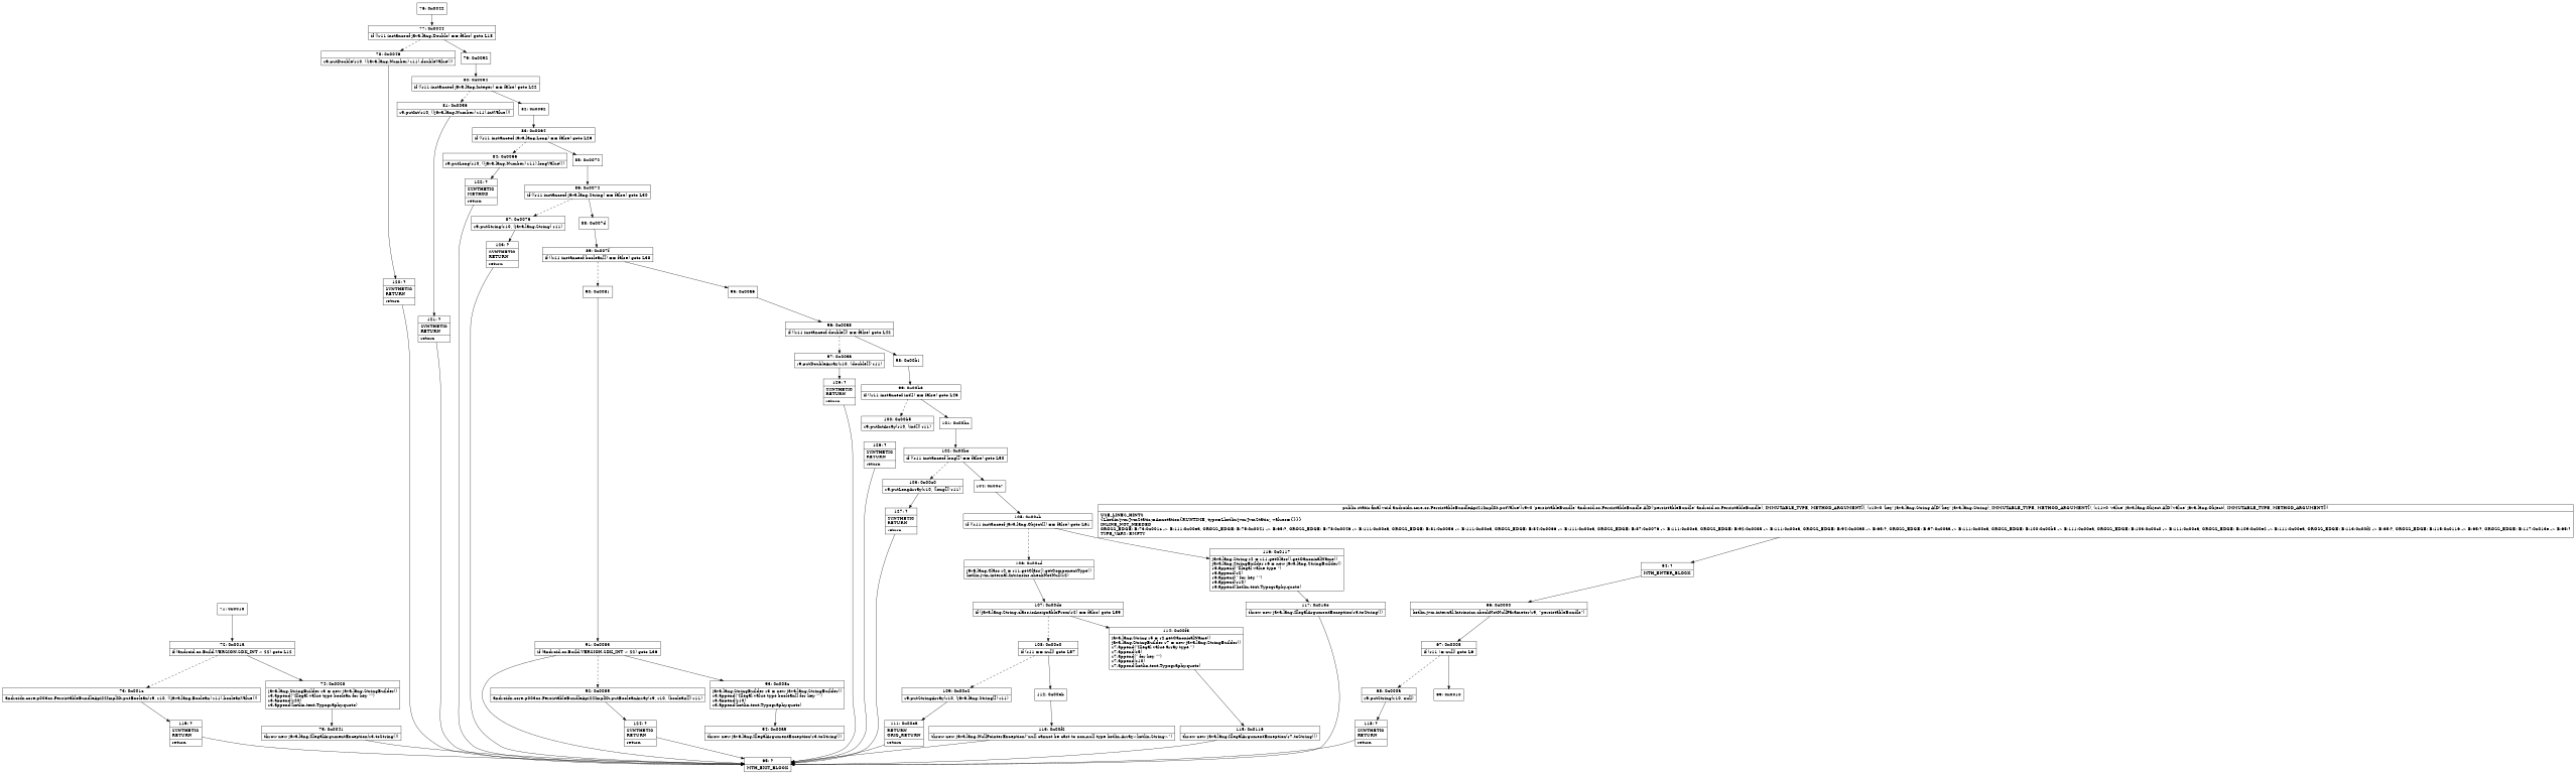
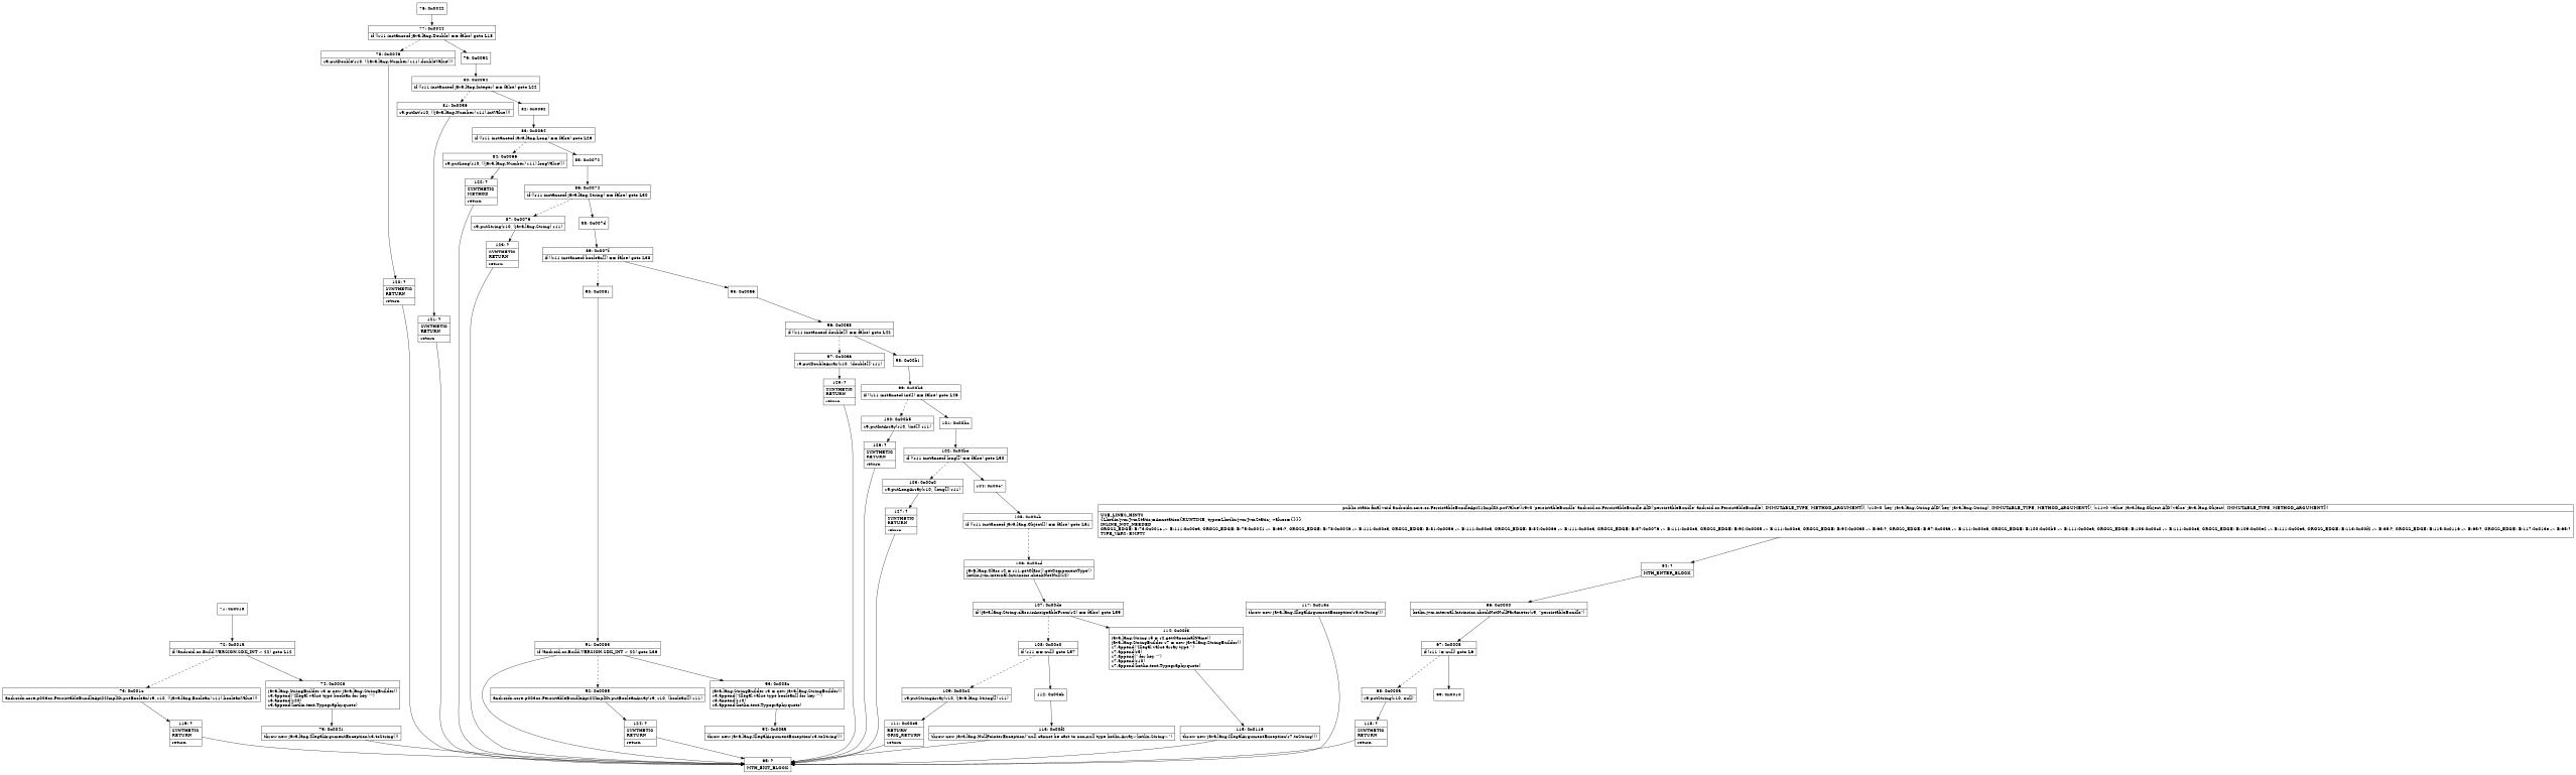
  digraph {
    node [shape=record]
    n1 [label="{64\:\ ?|MTH_ENTER_BLOCK\l}"]
    n2 [label="{66\:\ 0x0000|kotlin.jvm.internal.Intrinsics.checkNotNullParameter(r9, \"persistableBundle\")\l}"]
    n3 [label="{67\:\ 0x0008|if (r11 != null) goto L6\l}"]
    n4 [label="{68\:\ 0x000a|r9.putString(r10, null)\l}"]
    n5 [label="{69\:\ 0x0010}"]
    n6 [label="{118\:\ ?|SYNTHETIC\lRETURN\l|return\l}"]
    n7 [label="{65\:\ ?|MTH_EXIT_BLOCK\l}"]
    n8 [label="{71\:\ 0x0018}"]
    n9 [label="{72\:\ 0x001a|if (android.os.Build.VERSION.SDK_INT \< 22) goto L12\l}"]
    n10 [label="{76\:\ 0x0042}"]
    n11 [label="{77\:\ 0x0044|if ((r11 instanceof java.lang.Double) == false) goto L18\l}"]
    n12 [label="{73\:\ 0x001c|androidx.core.p003os.PersistableBundleApi22ImplKt.putBoolean(r9, r10, ((java.lang.Boolean) r11).booleanValue())\l}"]
    n13 [label="{74\:\ 0x0028|java.lang.StringBuilder r3 = new java.lang.StringBuilder()\lr3.append(\"Illegal value type boolean for key \"\")\lr3.append(r20)\lr3.append(kotlin.text.Typography.quote)\l}"]
    n14 [label="{119\:\ ?|SYNTHETIC\lRETURN\l|return\l}"]
    n15 [label="{75\:\ 0x0041|throw new java.lang.IllegalArgumentException(r3.toString())\l}"]
    n16 [label="{78\:\ 0x0046|r9.putDouble(r10, ((java.lang.Number) r11).doubleValue())\l}"]
    n17 [label="{79\:\ 0x0052}"]
    n18 [label="{120\:\ ?|SYNTHETIC\lRETURN\l|return\l}"]
    n19 [label="{80\:\ 0x0054|if ((r11 instanceof java.lang.Integer) == false) goto L22\l}"]
    n20 [label="{81\:\ 0x0056|r9.putInt(r10, ((java.lang.Number) r11).intValue())\l}"]
    n21 [label="{82\:\ 0x0062}"]
    n22 [label="{121\:\ ?|SYNTHETIC\lRETURN\l|return\l}"]
    n23 [label="{83\:\ 0x0064|if ((r11 instanceof java.lang.Long) == false) goto L26\l}"]
    n24 [label="{84\:\ 0x0066|r9.putLong(r10, ((java.lang.Number) r11).longValue())\l}"]
    n25 [label="{85\:\ 0x0072}"]
    n26 [label="{122\:\ ?|SYNTHETIC\lMETHOD\l|return\l}"]
    n27 [label="{86\:\ 0x0074|if ((r11 instanceof java.lang.String) == false) goto L30\l}"]
    n28 [label="{87\:\ 0x0076|r9.putString(r10, (java.lang.String) r11)\l}"]
    n29 [label="{88\:\ 0x007d}"]
    n30 [label="{123\:\ ?|SYNTHETIC\lRETURN\l|return\l}"]
    n31 [label="{89\:\ 0x007f|if ((r11 instanceof boolean[]) == false) goto L38\l}"]
    n32 [label="{90\:\ 0x0081}"]
    n33 [label="{95\:\ 0x00a6}"]
    n34 [label="{91\:\ 0x0083|if (android.os.Build.VERSION.SDK_INT \< 22) goto L36\l}"]
    n35 [label="{96\:\ 0x00a8|if ((r11 instanceof double[]) == false) goto L42\l}"]
    n36 [label="{92\:\ 0x0085|androidx.core.p003os.PersistableBundleApi22ImplKt.putBooleanArray(r9, r10, (boolean[]) r11)\l}"]
    n37 [label="{93\:\ 0x008c|java.lang.StringBuilder r3 = new java.lang.StringBuilder()\lr3.append(\"Illegal value type boolean[] for key \"\")\lr3.append(r10)\lr3.append(kotlin.text.Typography.quote)\l}"]
    n38 [label="{124\:\ ?|SYNTHETIC\lRETURN\l|return\l}"]
    n39 [label="{94\:\ 0x00a5|throw new java.lang.IllegalArgumentException(r3.toString())\l}"]
    n40 [label="{97\:\ 0x00aa|r9.putDoubleArray(r10, (double[]) r11)\l}"]
    n41 [label="{98\:\ 0x00b1}"]
    n42 [label="{125\:\ ?|SYNTHETIC\lRETURN\l|return\l}"]
    n43 [label="{99\:\ 0x00b3|if ((r11 instanceof int[]) == false) goto L46\l}"]
    n44 [label="{100\:\ 0x00b5|r9.putIntArray(r10, (int[]) r11)\l}"]
    n45 [label="{101\:\ 0x00bc}"]
    n46 [label="{126\:\ ?|SYNTHETIC\lRETURN\l|return\l}"]
    n47 [label="{102\:\ 0x00be|if ((r11 instanceof long[]) == false) goto L50\l}"]
    n48 [label="{103\:\ 0x00c0|r9.putLongArray(r10, (long[]) r11)\l}"]
    n49 [label="{104\:\ 0x00c7}"]
    n50 [label="{127\:\ ?|SYNTHETIC\lRETURN\l|return\l}"]
    n51 [label="{105\:\ 0x00cb|if ((r11 instanceof java.lang.Object[]) == false) goto L61\l}"]
    n52 [label="{106\:\ 0x00cd|java.lang.Class r2 = r11.getClass().getComponentType()\lkotlin.jvm.internal.Intrinsics.checkNotNull(r2)\l}"]
-   n53 [label="{116\:\ 0x0117|java.lang.String r2 = r11.getClass().getCanonicalName()\ljava.lang.StringBuilder r6 = new java.lang.StringBuilder()\lr6.append(\"Illegal value type \")\lr6.append(r2)\lr6.append(\" for key \"\")\lr6.append(r10)\lr6.append(kotlin.text.Typography.quote)\l}"]
    n54 [label="{107\:\ 0x00de|if (java.lang.String.class.isAssignableFrom(r2) == false) goto L59\l}"]
    n55 [label="{117\:\ 0x013e|throw new java.lang.IllegalArgumentException(r6.toString())\l}"]
    n56 [label="{108\:\ 0x00e0|if (r11 == null) goto L57\l}"]
    n57 [label="{114\:\ 0x00f3|java.lang.String r5 = r2.getCanonicalName()\ljava.lang.StringBuilder r7 = new java.lang.StringBuilder()\lr7.append(\"Illegal value array type \")\lr7.append(r5)\lr7.append(\" for key \"\")\lr7.append(r10)\lr7.append(kotlin.text.Typography.quote)\l}"]
    n58 [label="{109\:\ 0x00e2|r9.putStringArray(r10, (java.lang.String[]) r11)\l}"]
    n59 [label="{112\:\ 0x00eb}"]
    n60 [label="{115\:\ 0x0116|throw new java.lang.IllegalArgumentException(r7.toString())\l}"]
    n61 [label="{111\:\ 0x00ea|RETURN\lORIG_RETURN\l|return\l}"]
    n62 [label="{113\:\ 0x00f2|throw new java.lang.NullPointerException(\"null cannot be cast to non\-null type kotlin.Array\<kotlin.String\>\")\l}"]
    n63 [label="{public static final void androidx.core.os.PersistableBundleApi21ImplKt.putValue((r9v0 'persistableBundle' android.os.PersistableBundle A[D('persistableBundle' android.os.PersistableBundle), IMMUTABLE_TYPE, METHOD_ARGUMENT]), (r10v0 'key' java.lang.String A[D('key' java.lang.String), IMMUTABLE_TYPE, METHOD_ARGUMENT]), (r11v0 'value' java.lang.Object A[D('value' java.lang.Object), IMMUTABLE_TYPE, METHOD_ARGUMENT]))  | USE_LINES_HINTS\l\{Lkotlin\/jvm\/JvmStatic;=Annotation\{RUNTIME, type=Lkotlin\/jvm\/JvmStatic;, values=\{\}\}\}\lINLINE_NOT_NEEDED\lCROSS_EDGE: B:73:0x001c \-\> B:111:0x00ea, CROSS_EDGE: B:75:0x0041 \-\> B:65:?, CROSS_EDGE: B:78:0x0046 \-\> B:111:0x00ea, CROSS_EDGE: B:81:0x0056 \-\> B:111:0x00ea, CROSS_EDGE: B:84:0x0066 \-\> B:111:0x00ea, CROSS_EDGE: B:87:0x0076 \-\> B:111:0x00ea, CROSS_EDGE: B:92:0x0085 \-\> B:111:0x00ea, CROSS_EDGE: B:94:0x00a5 \-\> B:65:?, CROSS_EDGE: B:97:0x00aa \-\> B:111:0x00ea, CROSS_EDGE: B:100:0x00b5 \-\> B:111:0x00ea, CROSS_EDGE: B:103:0x00c0 \-\> B:111:0x00ea, CROSS_EDGE: B:109:0x00e2 \-\> B:111:0x00ea, CROSS_EDGE: B:113:0x00f2 \-\> B:65:?, CROSS_EDGE: B:115:0x0116 \-\> B:65:?, CROSS_EDGE: B:117:0x013e \-\> B:65:?\lTYPE_VARS: EMPTY\l}"]
    n1 -> n2
    n2 -> n3
    n3 -> n4 [style=dashed]
    n3 -> n5
    n4 -> n6
    n6 -> n7
    n8 -> n9
    n9 -> n12 [style=dashed]
    n9 -> n13
    n10 -> n11
    n11 -> n16 [style=dashed]
    n11 -> n17
    n12 -> n14
    n13 -> n15
    n14 -> n7
    n15 -> n7
    n16 -> n18
    n17 -> n19
    n18 -> n7
    n19 -> n20 [style=dashed]
    n19 -> n21
    n20 -> n22
    n21 -> n23
    n22 -> n7
    n23 -> n24 [style=dashed]
    n23 -> n25
    n24 -> n26
    n25 -> n27
    n26 -> n7
    n27 -> n28 [style=dashed]
    n27 -> n29
    n28 -> n30
    n29 -> n31
    n30 -> n7
    n31 -> n32 [style=dashed]
    n31 -> n33
    n32 -> n34
    n33 -> n35
    n34 -> n7
    n34 -> n36 [style=dashed]
    n34 -> n37
    n35 -> n40 [style=dashed]
    n35 -> n41
    n36 -> n38
    n37 -> n39
    n38 -> n7
    n40 -> n42
    n41 -> n43
    n42 -> n7
    n43 -> n44 [style=dashed]
    n43 -> n45
+   n44 -> n46
    n45 -> n47
    n46 -> n7
    n47 -> n48 [style=dashed]
    n47 -> n49
    n48 -> n50
    n49 -> n51
    n50 -> n7
    n51 -> n52 [style=dashed]
-   n51 -> n53
    n52 -> n54
-   n53 -> n55
    n54 -> n56 [style=dashed]
    n54 -> n57
    n55 -> n7
    n56 -> n58 [style=dashed]
    n56 -> n59
    n57 -> n60
    n58 -> n61
    n59 -> n62
    n60 -> n7
    n61 -> n7
    n62 -> n7
    n63 -> n1
  }
